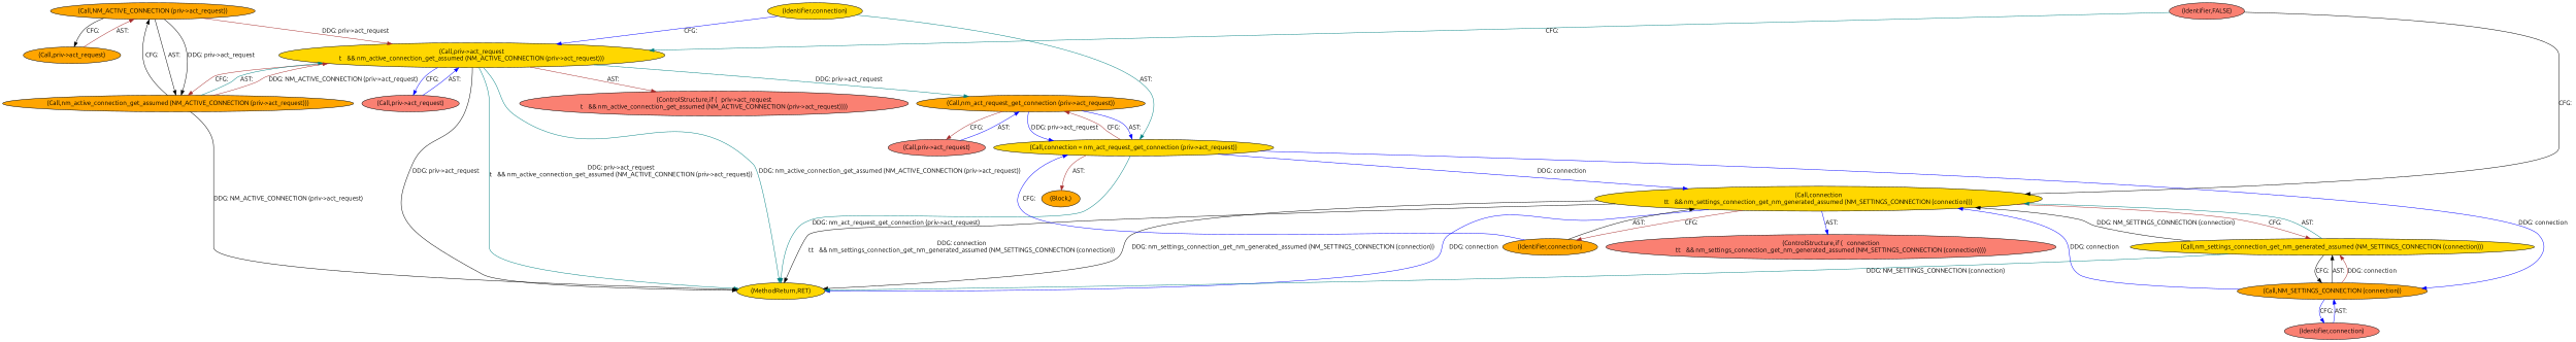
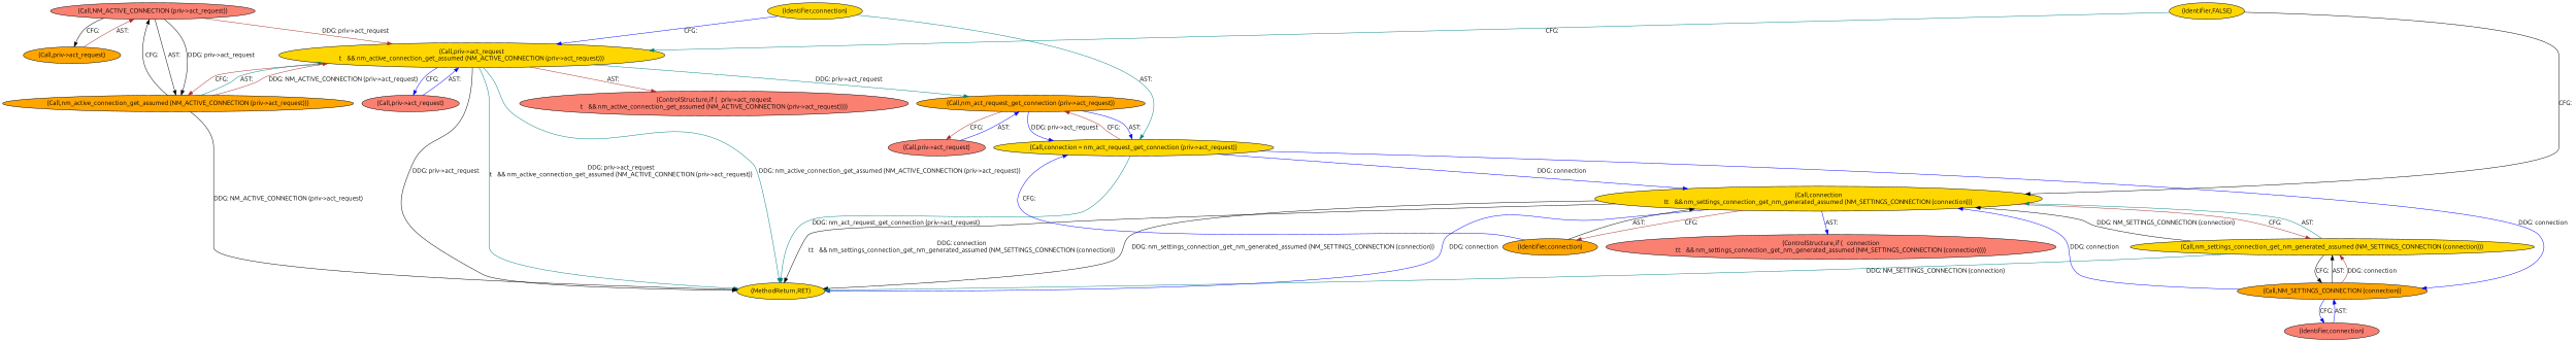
  digraph {
    fontname=Ubuntu
    node [fillcolor=orange fontname=Ubuntu style=filled]
    edge [color=blue fontname=Ubuntu]
-   n1 [label="(Call,NM_ACTIVE_CONNECTION (priv->act_request))"]
+   n1 [fillcolor=salmon label="(Call,NM_ACTIVE_CONNECTION (priv->act_request))"]
    n2 [fillcolor=gold label="(Call,priv->act_request\n\t    && nm_active_connection_get_assumed (NM_ACTIVE_CONNECTION (priv->act_request)))"]
    n3 [label="(Call,nm_active_connection_get_assumed (NM_ACTIVE_CONNECTION (priv->act_request)))"]
    n4 [label="(Call,priv->act_request)"]
    n5 [label="(Call,nm_act_request_get_connection (priv->act_request))"]
    n6 [fillcolor=salmon label="(ControlStructure,if (   priv->act_request\n\t    && nm_active_connection_get_assumed (NM_ACTIVE_CONNECTION (priv->act_request))))"]
    n7 [fillcolor=salmon label="(Call,priv->act_request)"]
    n8 [fillcolor=gold label="(MethodReturn,RET)"]
    n9 [fillcolor=gold label="(Call,connection = nm_act_request_get_connection (priv->act_request))"]
    n10 [fillcolor=salmon label="(Call,priv->act_request)"]
    n11 [fillcolor=gold label="(Call,connection\n\t\t    && nm_settings_connection_get_nm_generated_assumed (NM_SETTINGS_CONNECTION (connection)))"]
    n12 [label="(Call,NM_SETTINGS_CONNECTION (connection))"]
-   n13 [label="(Block,)"]
    n14 [fillcolor=gold label="(Call,nm_settings_connection_get_nm_generated_assumed (NM_SETTINGS_CONNECTION (connection)))"]
    n15 [fillcolor=salmon label="(ControlStructure,if (   connection\n\t\t    && nm_settings_connection_get_nm_generated_assumed (NM_SETTINGS_CONNECTION (connection))))"]
    n16 [label="(Identifier,connection)"]
    n17 [fillcolor=salmon label="(Identifier,connection)"]
-   n18 [fillcolor=salmon label="(Identifier,FALSE)"]
+   n18 [fillcolor=gold label="(Identifier,FALSE)"]
    n19 [fillcolor=gold label="(Identifier,connection)"]
    n1 -> n2 [color=brown label="DDG: priv->act_request"]
    n1 -> n3 [color=black label="AST: "]
    n1 -> n3 [color=black label="DDG: priv->act_request"]
    n1 -> n4 [color=black label="CFG: "]
    n2 -> n3 [color=brown label="CFG: "]
    n2 -> n5 [color=teal label="DDG: priv->act_request"]
    n2 -> n6 [color=brown label="AST: "]
    n2 -> n7 [label="CFG: "]
    n2 -> n8 [color=black label="DDG: priv->act_request"]
    n2 -> n8 [color=teal label="DDG: priv->act_request\n\t    && nm_active_connection_get_assumed (NM_ACTIVE_CONNECTION (priv->act_request))"]
    n2 -> n8 [color=teal label="DDG: nm_active_connection_get_assumed (NM_ACTIVE_CONNECTION (priv->act_request))"]
    n3 -> n1 [color=black label="CFG: "]
    n3 -> n2 [color=teal label="AST: "]
    n3 -> n2 [color=brown label="DDG: NM_ACTIVE_CONNECTION (priv->act_request)"]
    n3 -> n8 [color=black label="DDG: NM_ACTIVE_CONNECTION (priv->act_request)"]
    n4 -> n1 [color=brown label="AST: "]
    n5 -> n9 [label="AST: "]
    n5 -> n9 [label="DDG: priv->act_request"]
    n5 -> n10 [color=brown label="CFG: "]
    n7 -> n2 [label="AST: "]
    n9 -> n5 [color=brown label="CFG: "]
    n9 -> n8 [color=teal label="DDG: nm_act_request_get_connection (priv->act_request)"]
    n9 -> n11 [label="DDG: connection"]
    n9 -> n12 [label="DDG: connection"]
-   n9 -> n13 [color=brown label="AST: "]
    n10 -> n5 [label="AST: "]
    n11 -> n8 [color=black label="DDG: connection\n\t\t    && nm_settings_connection_get_nm_generated_assumed (NM_SETTINGS_CONNECTION (connection))"]
    n11 -> n8 [color=black label="DDG: nm_settings_connection_get_nm_generated_assumed (NM_SETTINGS_CONNECTION (connection))"]
    n11 -> n8 [label="DDG: connection"]
    n11 -> n14 [color=brown label="CFG: "]
    n11 -> n15 [label="AST: "]
    n11 -> n16 [color=brown label="CFG: "]
    n12 -> n11 [label="DDG: connection"]
    n12 -> n14 [color=black label="AST: "]
    n12 -> n14 [color=brown label="DDG: connection"]
    n12 -> n17 [label="CFG: "]
    n14 -> n8 [color=teal label="DDG: NM_SETTINGS_CONNECTION (connection)"]
    n14 -> n11 [color=teal label="AST: "]
    n14 -> n11 [color=black label="DDG: NM_SETTINGS_CONNECTION (connection)"]
    n14 -> n12 [color=black label="CFG: "]
    n16 -> n9 [label="CFG: "]
    n16 -> n11 [color=black label="AST: "]
    n17 -> n12 [label="AST: "]
    n18 -> n2 [color=teal label="CFG: "]
    n18 -> n11 [color=black label="CFG: "]
    n19 -> n2 [label="CFG: "]
    n19 -> n9 [color=teal label="AST: "]
  }
